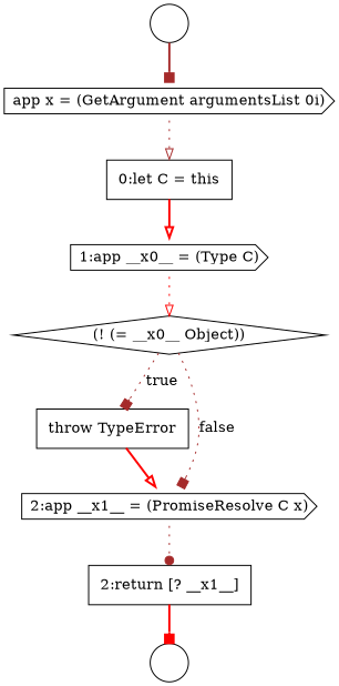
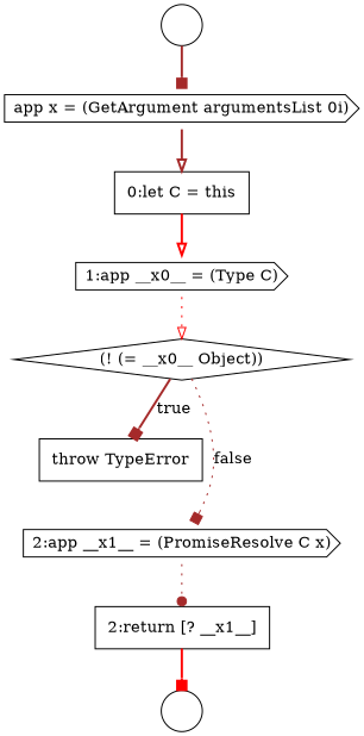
  digraph {
    node [color=black fillcolor=white shape=none style=filled]
    edge [arrowhead=onormal color=brown style=dotted]
    n1 [label=<<font color="black">     <table border="0" cellborder="1" cellspacing="0" cellpadding="10">       <tr><td align="left">throw TypeError</td></tr>     </table>   </font>> margin=0]
    n2 [label=<<font color="black">2:app __x1__ = (PromiseResolve C x)</font>> shape=cds]
    n3 [label=<<font color="black">     <table border="0" cellborder="1" cellspacing="0" cellpadding="10">       <tr><td align="left">2:return [? __x1__]</td></tr>     </table>   </font>> margin=0]
    n4 [label=<<font color="black">     <table border="0" cellborder="1" cellspacing="0" cellpadding="10">       <tr><td align="left">0:let C = this</td></tr>     </table>   </font>> margin=0]
    n5 [label=<<font color="black">1:app __x0__ = (Type C)</font>> shape=cds]
    n6 [label=<<font color="black">(! (= __x0__ Object))</font>> shape=diamond]
    n7 [label=" " shape=circle]
    n8 [label=<<font color="black">app x = (GetArgument argumentsList 0i)</font>> shape=cds]
    n9 [label=" " shape=circle]
-   n1 -> n2 [color=red style=bold]
    n2 -> n3 [arrowhead=dot]
    n3 -> n7 [arrowhead=box color=red style=bold]
    n4 -> n5 [color=red style=bold]
    n5 -> n6 [color=red]
-   n6 -> n1 [arrowhead=box label=<<font color="black">true</font>>]
+   n6 -> n1 [arrowhead=box label=<<font color="black">true</font>> style=bold]
    n6 -> n2 [arrowhead=box label=<<font color="black">false</font>>]
-   n8 -> n4
+   n8 -> n4 [style=bold]
    n9 -> n8 [arrowhead=box style=bold]
  }
